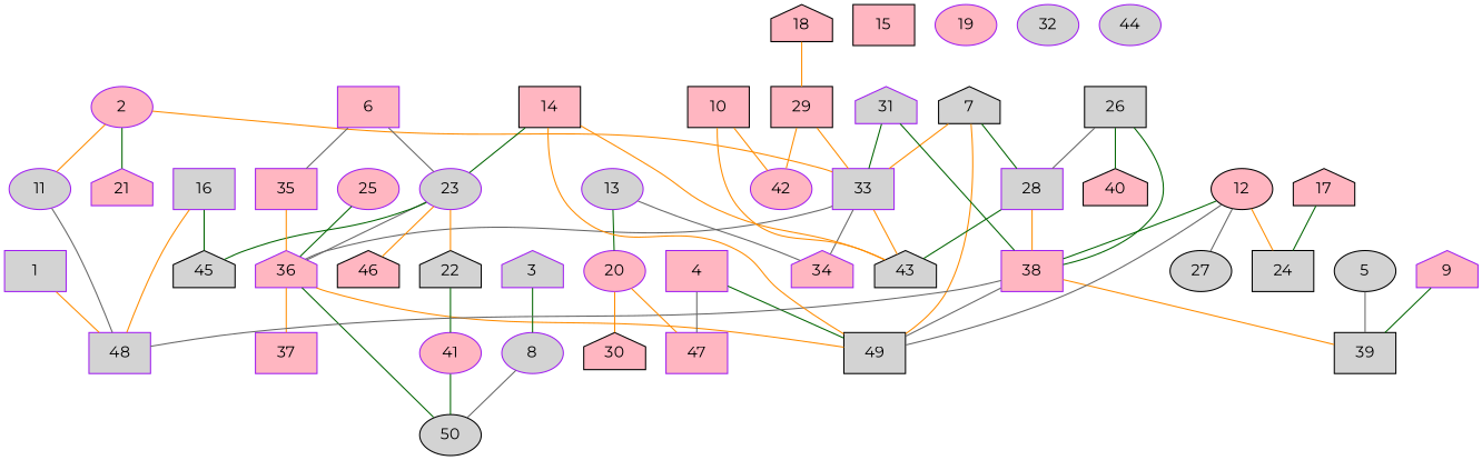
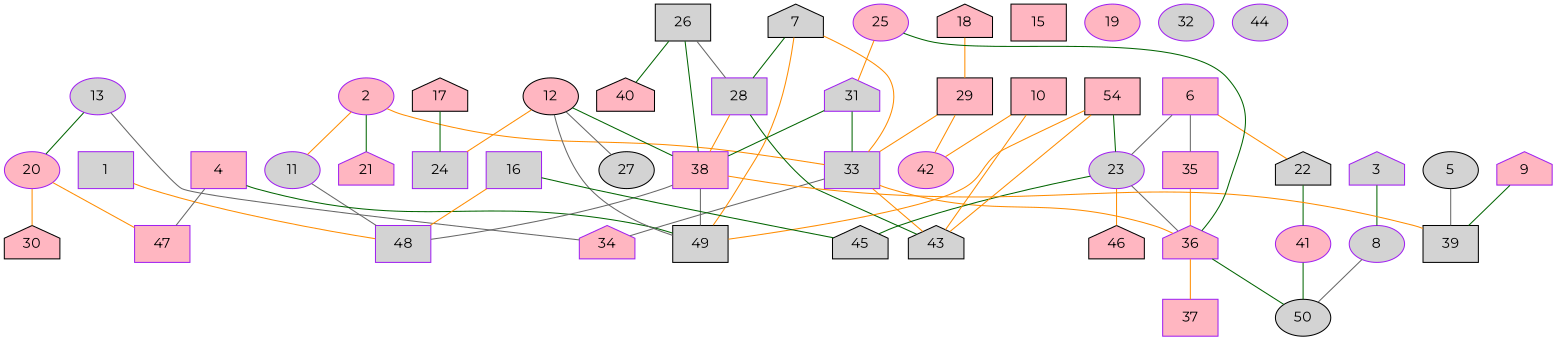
  graph {
    fontname=Montserrat
    node [color=purple fillcolor=lightpink fontname=Montserrat shape=box style=filled]
    edge [color=darkorange fontname=Montserrat]
    1 [fillcolor=lightgrey]
    48 [fillcolor=lightgrey]
    2 [shape=ellipse]
    11 [fillcolor=lightgrey shape=ellipse]
    21 [shape=house]
    33 [fillcolor=lightgrey]
    43 [color=black fillcolor=lightgrey shape=house]
    34 [shape=house]
    36 [shape=house]
    3 [fillcolor=lightgrey shape=house]
    8 [fillcolor=lightgrey shape=ellipse]
    50 [color=black fillcolor=lightgrey shape=ellipse]
    4
    47
    49 [color=black fillcolor=lightgrey]
    5 [color=black fillcolor=lightgrey shape=ellipse]
    39 [color=black fillcolor=lightgrey]
    22 [color=black fillcolor=lightgrey shape=house]
    6
    23 [fillcolor=lightgrey shape=ellipse]
    35
    41 [shape=ellipse]
    45 [color=black fillcolor=lightgrey shape=house]
    46 [color=black shape=house]
    7 [color=black fillcolor=lightgrey shape=house]
    28 [fillcolor=lightgrey]
    38
    9 [shape=house]
    10 [color=black]
    42 [shape=ellipse]
    12 [color=black shape=ellipse]
-   24 [color=black fillcolor=lightgrey]
+   24 [fillcolor=lightgrey]
    27 [color=black fillcolor=lightgrey shape=ellipse]
    13 [fillcolor=lightgrey shape=ellipse]
    20 [shape=ellipse]
    30 [color=black shape=house]
-   14 [color=black]
+   14 [color=black label=54]
    15 [color=black]
    16 [fillcolor=lightgrey]
    17 [color=black shape=house]
    18 [color=black shape=house]
    29 [color=black]
    19 [shape=ellipse]
    37
    25 [shape=ellipse]
    31 [fillcolor=lightgrey shape=house]
    26 [color=black fillcolor=lightgrey]
    40 [color=black shape=house]
    32 [fillcolor=lightgrey shape=ellipse]
    44 [fillcolor=lightgrey shape=ellipse]
    1 -- 48
    2 -- 11
    2 -- 21 [color=darkgreen]
    2 -- 33
    11 -- 48 [color=gray40]
    33 -- 43
    33 -- 34 [color=gray40]
-   33 -- 36 [color=gray40]
+   33 -- 36
    36 -- 50 [color=darkgreen]
-   36 -- 49
    36 -- 37
    3 -- 8 [color=darkgreen]
    8 -- 50 [color=gray40]
    4 -- 47 [color=gray40]
    4 -- 49 [color=darkgreen]
    5 -- 39 [color=gray40]
    22 -- 41 [color=darkgreen]
-   23 -- 22
+   6 -- 22
    6 -- 23 [color=gray40]
    6 -- 35 [color=gray40]
    23 -- 36 [color=gray40]
    23 -- 45 [color=darkgreen]
    23 -- 46
    35 -- 36
    41 -- 50 [color=darkgreen]
    7 -- 33
    7 -- 49
    7 -- 28 [color=darkgreen]
    28 -- 43 [color=darkgreen]
    28 -- 38
    38 -- 48 [color=gray40]
    38 -- 49 [color=gray40]
    38 -- 39
    9 -- 39 [color=darkgreen]
    10 -- 43
    10 -- 42
    12 -- 49 [color=gray40]
    12 -- 38 [color=darkgreen]
    12 -- 24
    12 -- 27 [color=gray40]
    13 -- 34 [color=gray40]
    13 -- 20 [color=darkgreen]
    20 -- 47
    20 -- 30
    14 -- 43
    14 -- 49
    14 -- 23 [color=darkgreen]
    16 -- 48
    16 -- 45 [color=darkgreen]
    17 -- 24 [color=darkgreen]
    18 -- 29
    29 -- 33
    29 -- 42
    25 -- 36 [color=darkgreen]
+   25 -- 31
    31 -- 33 [color=darkgreen]
    31 -- 38 [color=darkgreen]
    26 -- 28 [color=gray40]
    26 -- 38 [color=darkgreen]
    26 -- 40 [color=darkgreen]
  }
